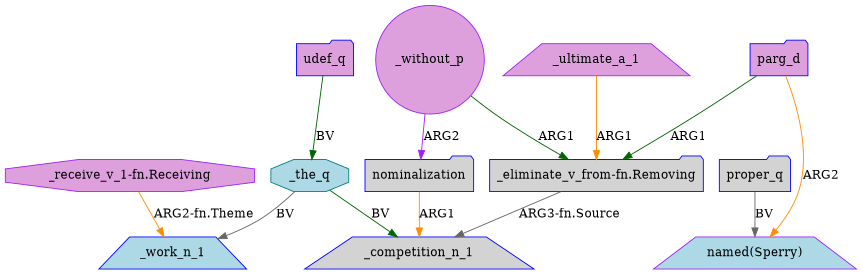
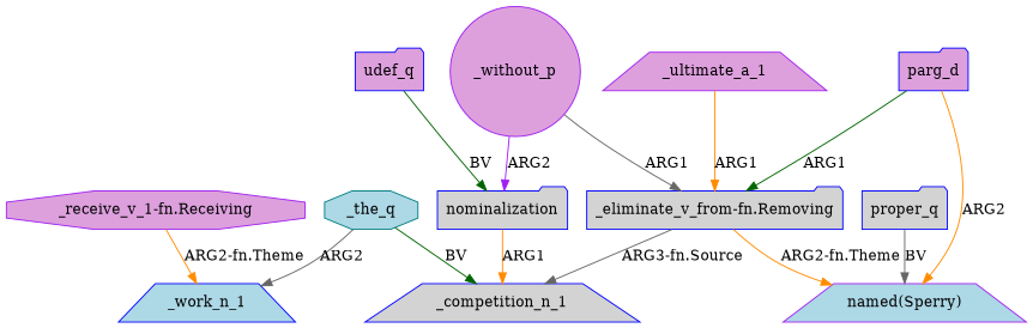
  digraph {
    node [color=blue fillcolor=plum shape=folder style=filled]
    edge [color=darkorange]
    _ultimate_a_1 [color=purple shape=trapezium]
    "_eliminate_v_from-fn.Removing" [fillcolor=lightgrey]
    _competition_n_1 [fillcolor=lightgrey shape=trapezium]
    "named(Sperry)" [color=purple fillcolor=lightblue shape=trapezium]
    _the_q [color=teal fillcolor=lightblue shape=octagon]
    _work_n_1 [fillcolor=lightblue shape=trapezium]
    parg_d
    proper_q [fillcolor=lightgrey]
    "_receive_v_1-fn.Receiving" [color=purple shape=octagon]
    nominalization [fillcolor=lightgrey]
    udef_q
    _without_p [color=purple shape=circle]
    _ultimate_a_1 -> "_eliminate_v_from-fn.Removing" [label=ARG1]
    "_eliminate_v_from-fn.Removing" -> _competition_n_1 [color=gray40 label="ARG3-fn.Source"]
+   "_eliminate_v_from-fn.Removing" -> "named(Sperry)" [label="ARG2-fn.Theme"]
    _the_q -> _competition_n_1 [color=darkgreen label=BV]
-   _the_q -> _work_n_1 [color=gray40 label=BV]
+   _the_q -> _work_n_1 [color=gray40 label=ARG2]
    parg_d -> "_eliminate_v_from-fn.Removing" [color=darkgreen label=ARG1]
    parg_d -> "named(Sperry)" [label=ARG2]
    proper_q -> "named(Sperry)" [color=gray40 label=BV]
    "_receive_v_1-fn.Receiving" -> _work_n_1 [label="ARG2-fn.Theme"]
    nominalization -> _competition_n_1 [label=ARG1]
-   udef_q -> _the_q [color=darkgreen label=BV]
-   _without_p -> "_eliminate_v_from-fn.Removing" [color=darkgreen label=ARG1]
+   udef_q -> nominalization [color=darkgreen label=BV]
+   _without_p -> "_eliminate_v_from-fn.Removing" [color=gray40 label=ARG1]
    _without_p -> nominalization [color=purple label=ARG2]
  }
